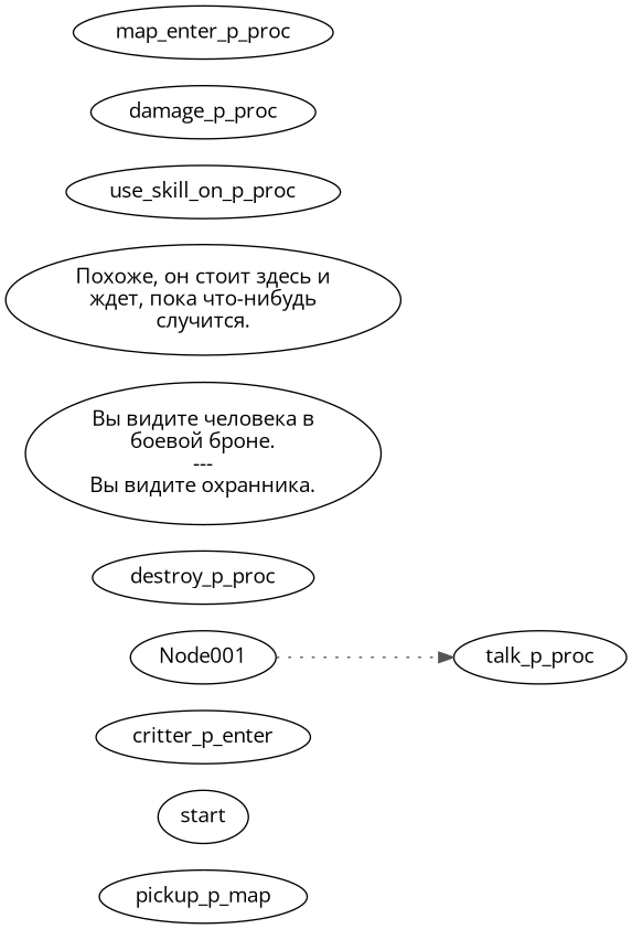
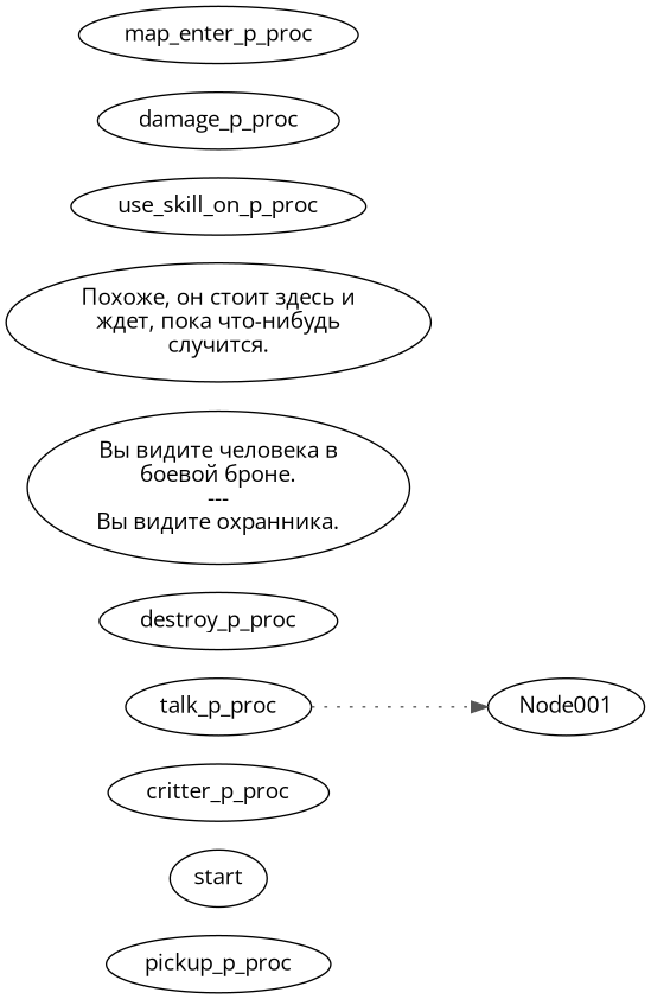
  digraph {
    rankdir=LR
    fontname="Open Sans"
    node [color="#000000" fillcolor="#FFFFFF" style=filled fontname="Open Sans"]
-   pickup_p_proc [label=pickup_p_map]
+   pickup_p_proc
    start
-   critter_p_proc [label=critter_p_enter]
+   critter_p_proc
    talk_p_proc
    Node001
    destroy_p_proc
    n7 [label="Вы видите человека в\nбоевой броне.\n---\nВы видите охранника."]
    n8 [label="Похоже, он стоит здесь и\nждет, пока что-нибудь\nслучится."]
    use_skill_on_p_proc
    damage_p_proc
    map_enter_p_proc
-   Node001 -> talk_p_proc [color="#555555" style=dotted fontname="Open Sans"]
+   talk_p_proc -> Node001 [color="#555555" style=dotted fontname="Open Sans"]
  }
